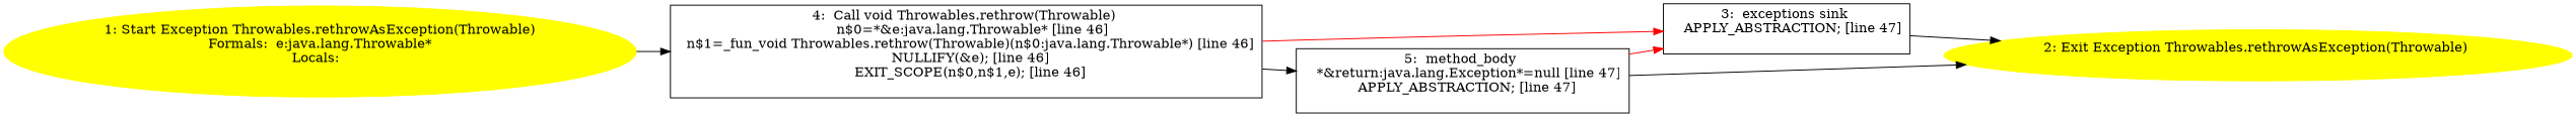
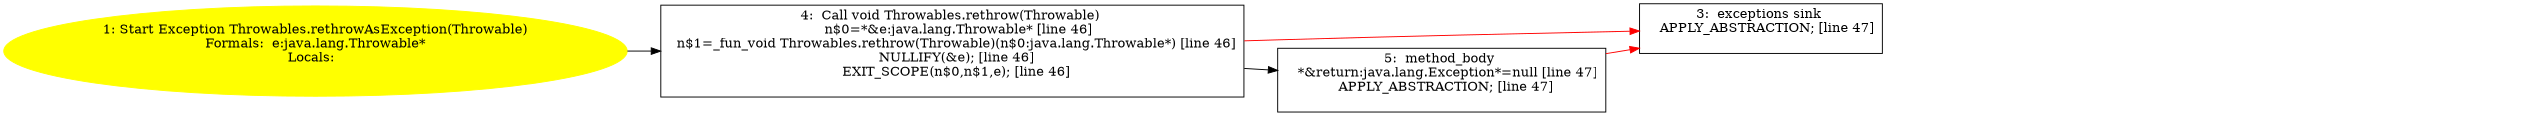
  digraph {
    rankdir=LR
    node [shape=box]
    n1 [color=yellow label="1: Start Exception Throwables.rethrowAsException(Throwable)\nFormals:  e:java.lang.Throwable*\nLocals:  \n  " style=filled shape=""]
    n2 [label="4:  Call void Throwables.rethrow(Throwable) \n   n$0=*&e:java.lang.Throwable* [line 46]\n  n$1=_fun_void Throwables.rethrow(Throwable)(n$0:java.lang.Throwable*) [line 46]\n  NULLIFY(&e); [line 46]\n  EXIT_SCOPE(n$0,n$1,e); [line 46]\n "]
    n3 [label="3:  exceptions sink \n   APPLY_ABSTRACTION; [line 47]\n "]
    n4 [label="5:  method_body \n   *&return:java.lang.Exception*=null [line 47]\n  APPLY_ABSTRACTION; [line 47]\n "]
-   n5 [color=yellow label="2: Exit Exception Throwables.rethrowAsException(Throwable) \n  " style=filled shape=""]
    n1 -> n2
    n2 -> n3 [color=red]
    n2 -> n4
-   n3 -> n5
    n4 -> n3 [color=red]
-   n4 -> n5
  }
